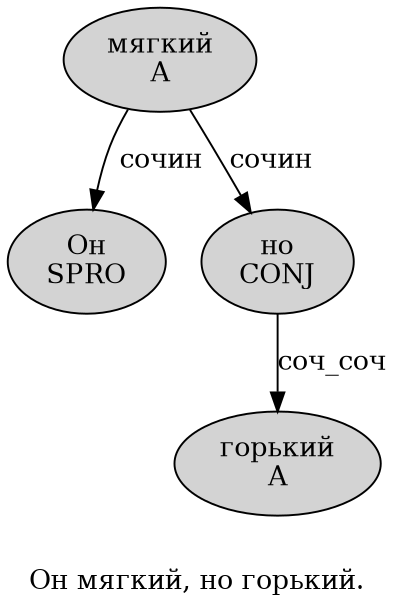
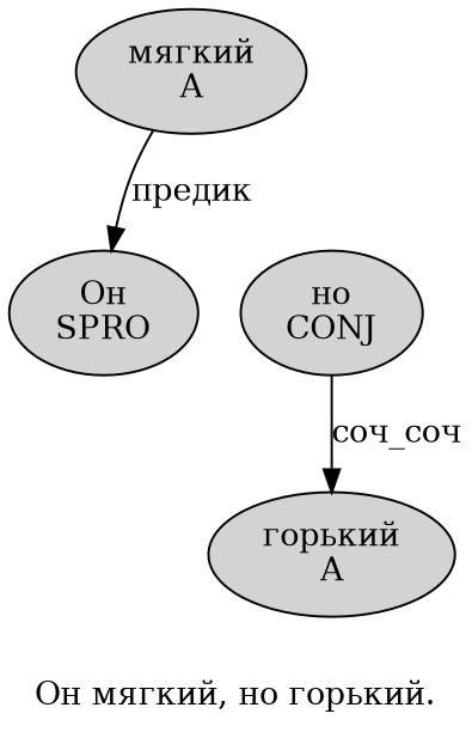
  digraph {
    label="Он мягкий, но горький."
    node [fillcolor=lightgray penwidth=1 shape=ellipse style=filled]
    n1 [label="Он\nSPRO"]
    n2 [label="мягкий\nA"]
    n3 [label="но\nCONJ"]
    n4 [label="горький\nA"]
-   n2 -> n1 [label="сочин"]
-   n2 -> n3 [label="сочин"]
+   n2 -> n1 [label="предик"]
    n3 -> n4 [label="соч_соч"]
  }
